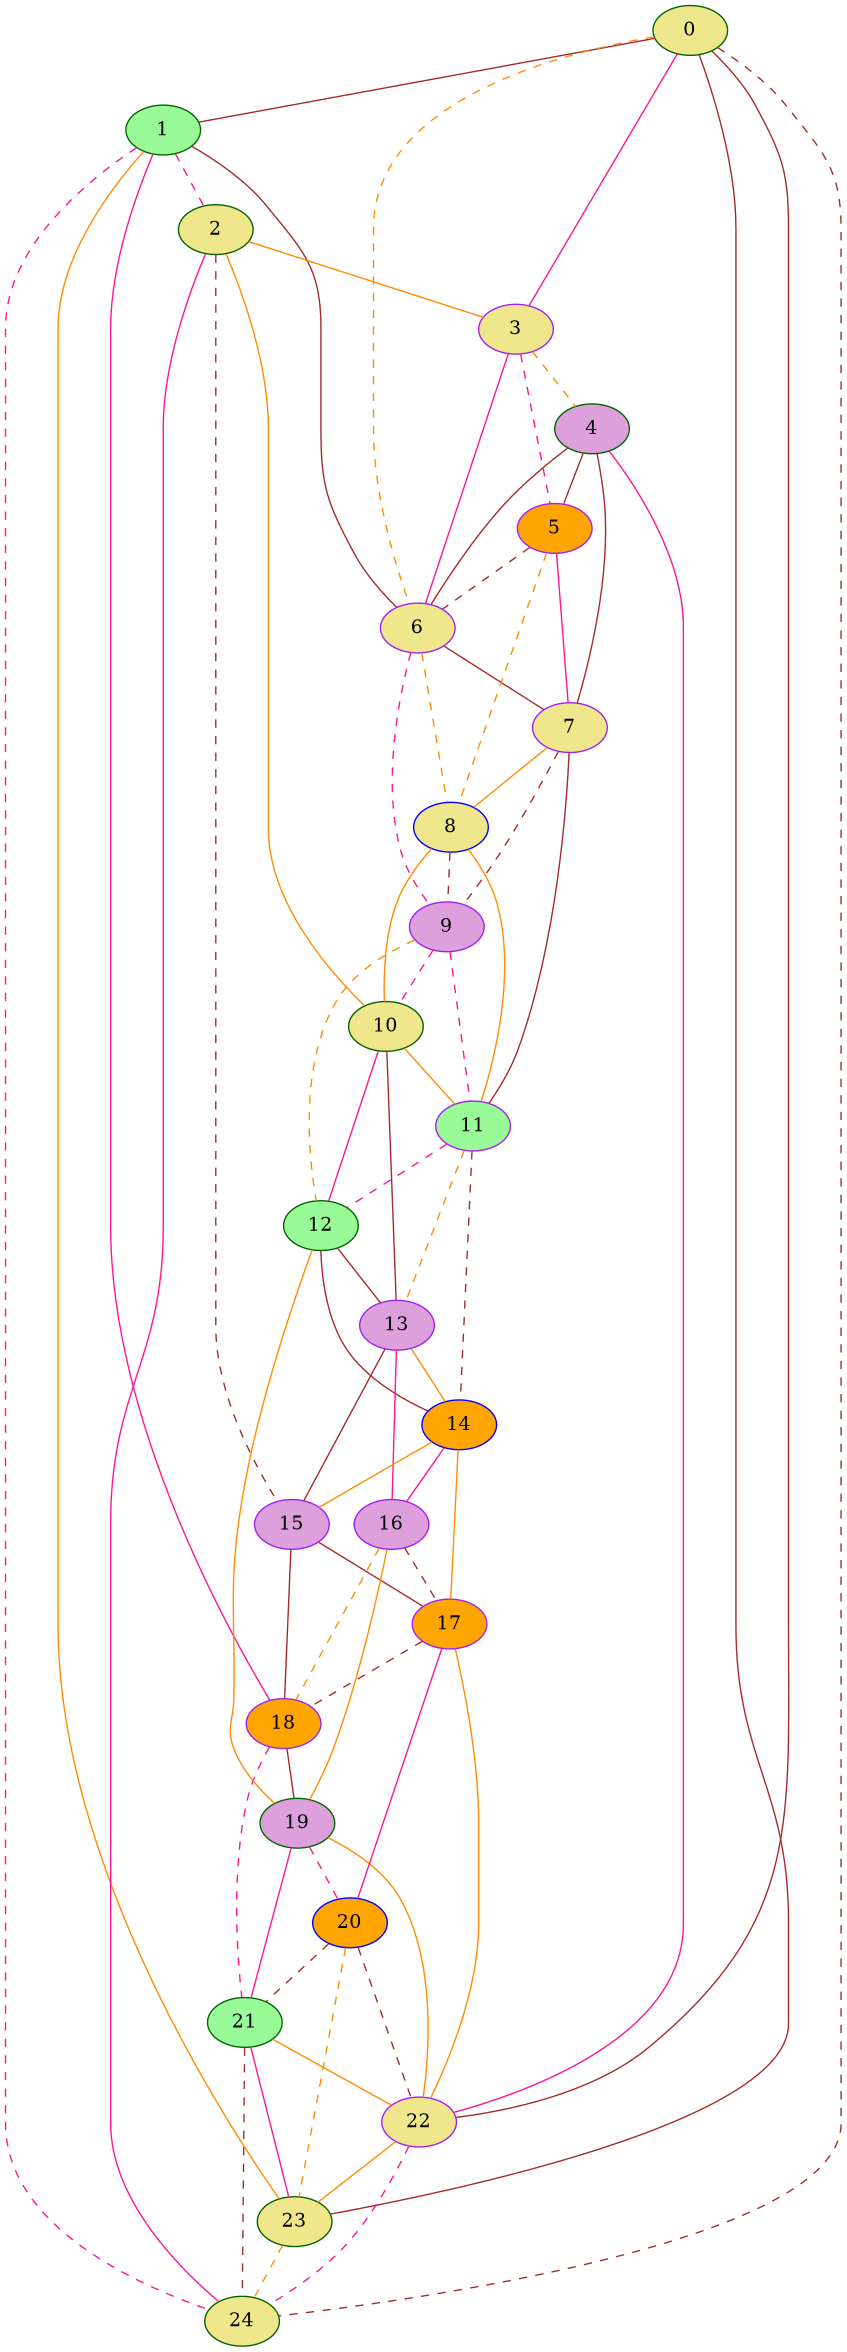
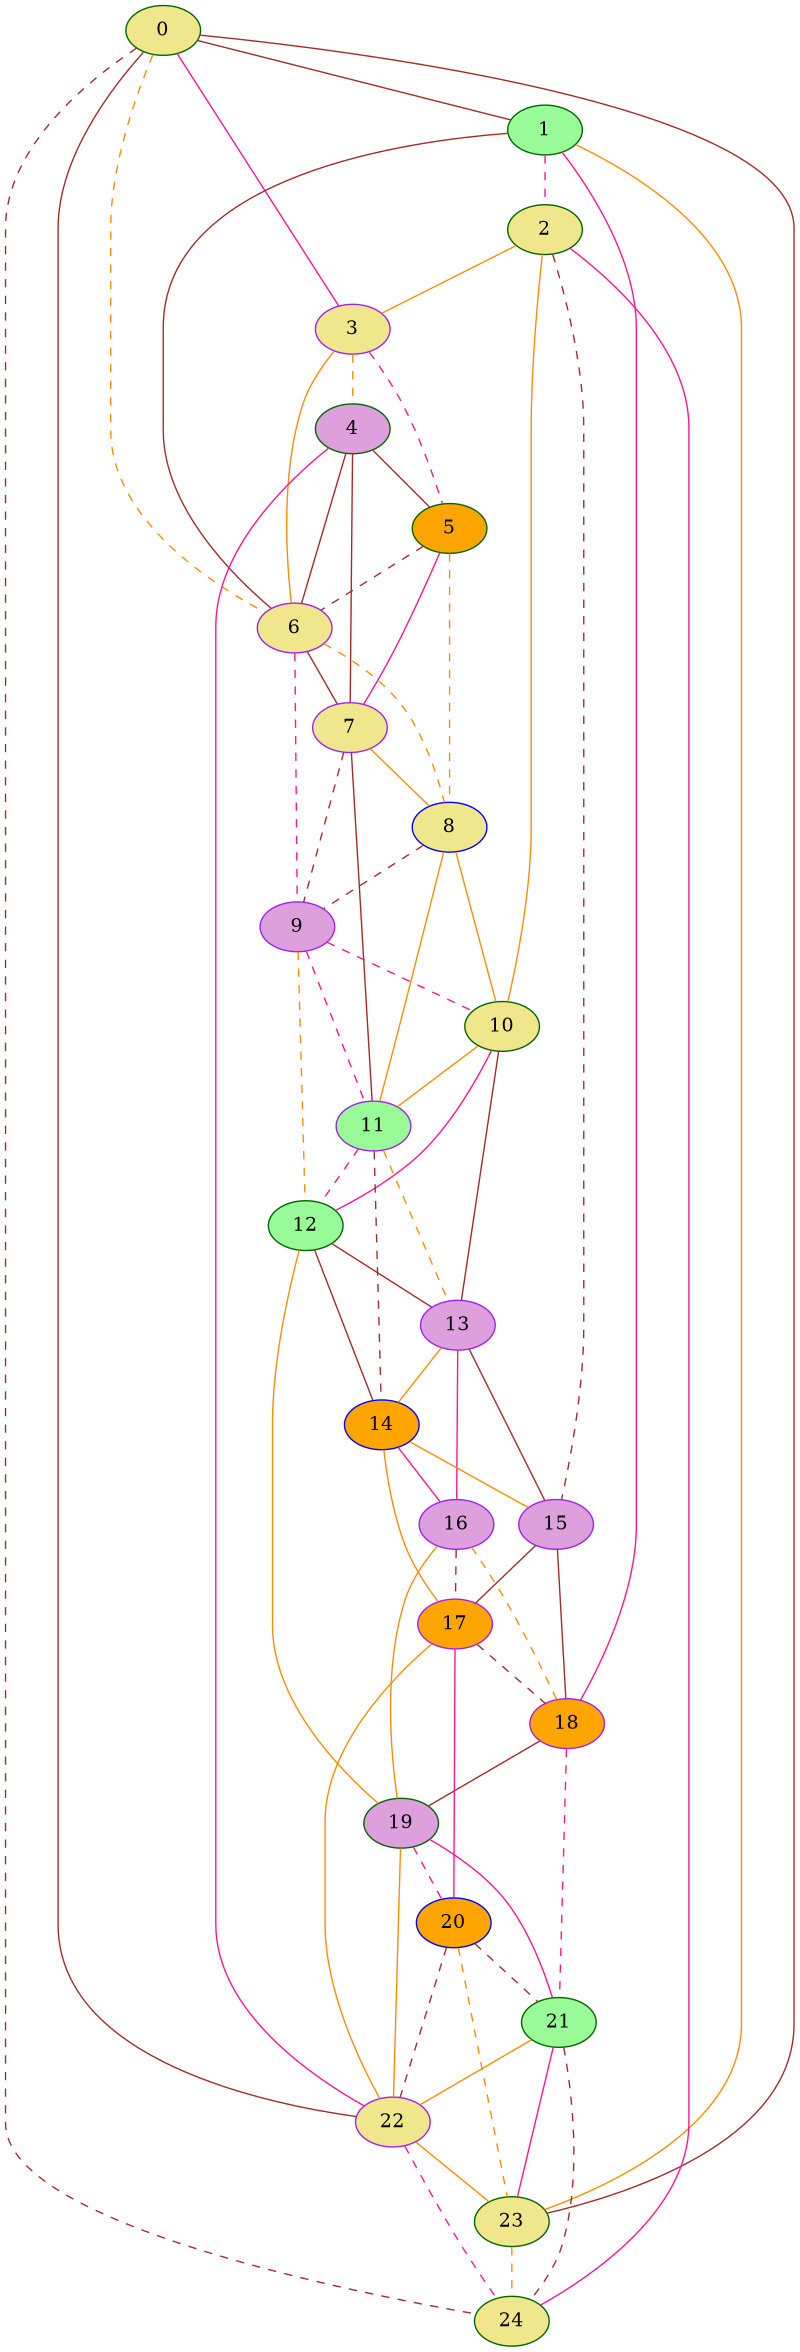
  strict graph {
    node [color=purple fillcolor=khaki style=filled]
    edge [color=brown is_available=True prob=1.0 style=solid]
    0 [color=darkgreen]
    1 [color=darkgreen fillcolor=palegreen]
    3
    6
    22
    23 [color=darkgreen]
    24 [color=darkgreen]
    2 [color=darkgreen]
    18 [fillcolor=orange]
    4 [color=darkgreen fillcolor=plum]
-   5 [fillcolor=orange]
+   5 [color=darkgreen fillcolor=orange]
    7
    8 [color=blue]
    9 [fillcolor=plum]
    10 [color=darkgreen]
    15 [fillcolor=plum]
    19 [color=darkgreen fillcolor=plum]
    21 [color=darkgreen fillcolor=palegreen]
    11 [fillcolor=palegreen]
    12 [color=darkgreen fillcolor=palegreen]
    13 [fillcolor=plum]
    17 [fillcolor=orange]
    14 [color=blue fillcolor=orange]
    16 [fillcolor=plum]
    20 [color=blue fillcolor=orange]
    0 -- 1 [prob=0.545128404644]
    0 -- 3 [color=deeppink]
    0 -- 6 [color=darkorange prob=0.819966737053 style=dashed]
    0 -- 22 [prob=0.360197280407]
    0 -- 23 [prob=0.783955049743]
    0 -- 24 [prob=0.463140634058 style=dashed]
    1 -- 6 [prob=0.859721950312]
    1 -- 23 [color=darkorange]
-   1 -- 24 [color=deeppink prob=0.294634844194 style=dashed]
    1 -- 2 [color=deeppink prob=0.959761879429 style=dashed]
    1 -- 18 [color=deeppink prob=0.223604594966]
-   3 -- 6 [color=deeppink prob=0.124209919011]
+   3 -- 6 [color=darkorange prob=0.124209919011]
    3 -- 4 [color=darkorange prob=0.120711790219 style=dashed]
    3 -- 5 [color=deeppink prob=0.00498990071823 style=dashed]
    6 -- 7 [prob=0.307057880763]
    6 -- 8 [color=darkorange style=dashed]
    6 -- 9 [color=deeppink prob=0.93765477294 style=dashed]
    22 -- 23 [color=darkorange prob=0.290134574458]
    22 -- 24 [color=deeppink prob=0.543233638059 style=dashed]
    23 -- 24 [color=darkorange prob=0.723500227132 style=dashed]
    2 -- 3 [color=darkorange prob=0.320610540471]
    2 -- 24 [color=deeppink]
    2 -- 10 [color=darkorange prob=0.399155401237]
    2 -- 15 [prob=0.805129432146 style=dashed]
    18 -- 19 [prob=0.345015567379]
    18 -- 21 [color=deeppink prob=0.212052332255 style=dashed]
    4 -- 6 [prob=0.270442191689]
    4 -- 22 [color=deeppink]
    4 -- 5 [prob=0.695613489292]
    4 -- 7
    5 -- 6 [prob=0.273032775826 style=dashed]
    5 -- 7 [color=deeppink prob=0.119803512327]
    5 -- 8 [color=darkorange prob=0.783758097004 style=dashed]
    7 -- 8 [color=darkorange prob=0.757028714138]
    7 -- 9 [prob=0.354335500486 style=dashed]
    7 -- 11 [prob=0.866419759602]
    8 -- 9 [prob=0.939492844666 style=dashed]
    8 -- 10 [color=darkorange prob=0.537171090764]
    8 -- 11 [color=darkorange prob=0.973801336221]
    9 -- 10 [color=deeppink prob=0.33805361409 style=dashed]
    9 -- 11 [color=deeppink style=dashed]
    9 -- 12 [color=darkorange style=dashed]
    10 -- 11 [color=darkorange prob=0.912852743049]
    10 -- 12 [color=deeppink prob=0.911974700035]
    10 -- 13 [prob=0.534308111156]
    15 -- 18
    15 -- 17
    19 -- 22 [color=darkorange prob=0.929552575309]
    19 -- 21 [color=deeppink prob=0.142418569654]
    19 -- 20 [color=deeppink prob=0.36297787774 style=dashed]
    21 -- 22 [color=darkorange prob=0.0959912859192]
    21 -- 23 [color=deeppink prob=0.598367500818]
    21 -- 24 [prob=0.246399671701 style=dashed]
    11 -- 12 [color=deeppink prob=0.285292863137 style=dashed]
    11 -- 13 [color=darkorange prob=0.656702697682 style=dashed]
    11 -- 14 [prob=0.865632591405 style=dashed]
    12 -- 19 [color=darkorange prob=0.465028599912]
    12 -- 13
    12 -- 14 [prob=0.421681636233]
    13 -- 15 [prob=0.33861459479]
    13 -- 14 [color=darkorange prob=0.540896422548]
    13 -- 16 [color=deeppink prob=0.923549158011]
    17 -- 22 [color=darkorange prob=0.159593124527]
    17 -- 18 [prob=0.303941656802 style=dashed]
    17 -- 20 [color=deeppink]
    14 -- 15 [color=darkorange prob=0.00918920170458]
    14 -- 17 [color=darkorange prob=0.642786363202]
    14 -- 16 [color=deeppink prob=0.267825221396]
    16 -- 18 [color=darkorange prob=0.0977343309448 style=dashed]
    16 -- 19 [color=darkorange prob=0.46873016421]
    16 -- 17 [prob=0.601022246327 style=dashed]
    20 -- 22 [prob=0.719837794432 style=dashed]
    20 -- 23 [color=darkorange style=dashed]
    20 -- 21 [prob=0.975543631339 style=dashed]
  }
